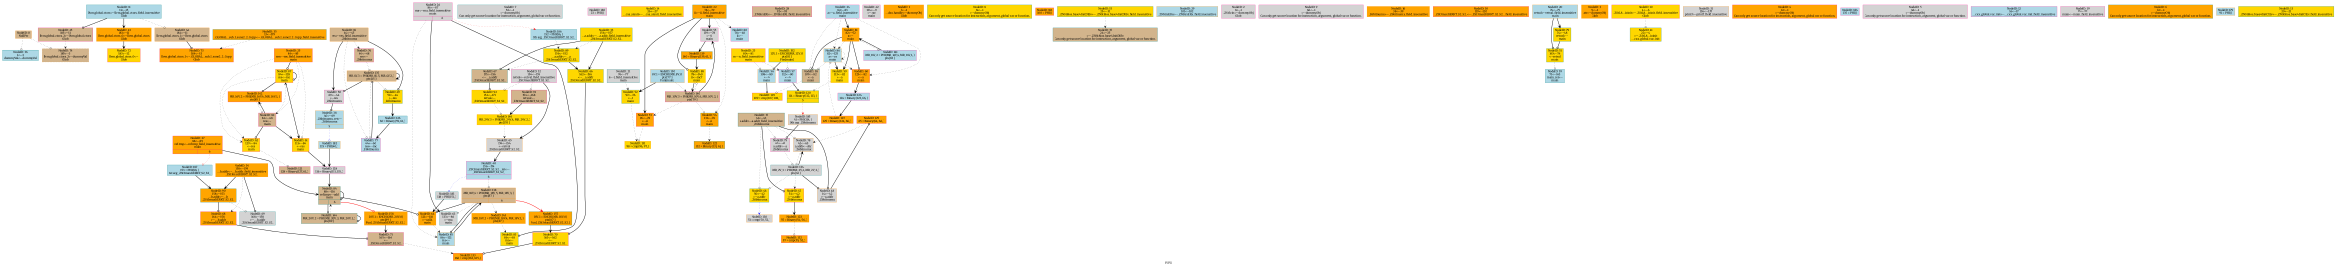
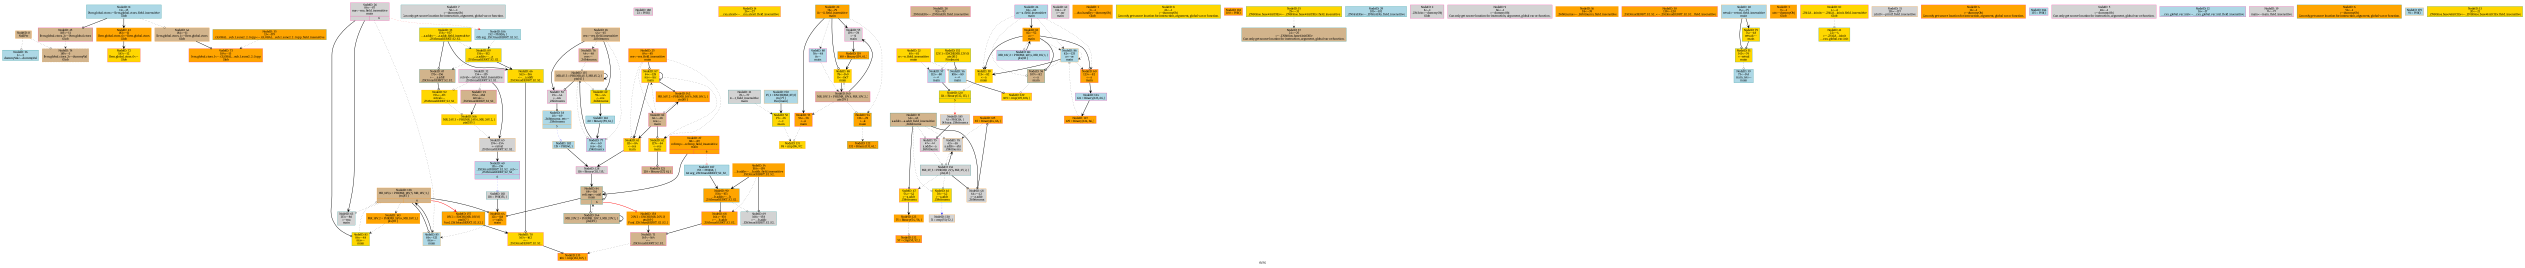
  digraph {
    fontname=Merriweather
    label=SVFG
    node [color=deeppink fillcolor=orange fontname=Merriweather shape=record style=filled]
    edge [arrowhead=vee fontname=Merriweather style=bold]
    n1 [color=darkorange fillcolor=tan label="{NodeID: 0\nNullPtr}"]
    n2 [color=teal fillcolor=lightblue label="{NodeID: 36\n2\<--3\ndummyVal\<--dummyVal\n}"]
    n3 [color=darkorange fillcolor=tan label="{NodeID: 74\n185\<--3\nllvm.global_ctors_2\<--dummyVal\nGlob }" style="dotted,filled"]
    n4 [color=teal label="{NodeID: 90\n158\<--153\n__b.addr\<--__b\n_ZSt3maxIiERKT_S2_S2_\n}"]
    n5 [label="{NodeID: 68\n164\<--158\n\<--__b.addr\n_ZSt3maxIiERKT_S2_S2_\n}"]
    n6 [color=teal fillcolor=lightgrey label="{NodeID: 69\n168\<--158\n\<--__b.addr\n_ZSt3maxIiERKT_S2_S2_\n}"]
    n7 [fillcolor=tan label="{NodeID: 71\n165\<--164\n\<--\n_ZSt3maxIiERKT_S2_S2_\n}"]
    n8 [label="{NodeID: 133\n166 = cmp(163, 165, )\n}"]
    n9 [fillcolor=tan label="{NodeID: 91\n154\<--168\nretval\<--\n_ZSt3maxIiERKT_S2_S2_\n}"]
    n10 [color=darkorange fillcolor=gold label="{NodeID: 146\nMR_24V_3 = PHI(MR_24V_4, MR_24V_2, )\npts\{155 \}\n}"]
    n11 [color=teal fillcolor=lightgrey label="{NodeID: 7\n56\<--1\n\<--dummyObj\nCan only get source location for instruction, argument, global var or function.}"]
    n12 [fillcolor=lightgrey label="{NodeID: 180\n23 = PHI()\n}"]
    n13 [fillcolor=gold label="{NodeID: 14\n26\<--27\n__cxa_atexit\<--__cxa_atexit_field_insensitive\n}"]
    n14 [color=teal fillcolor=lightblue label="{NodeID: 187\n153 = PHI(88, )\n1st arg _ZSt3maxIiERKT_S2_S2_ }"]
    n15 [color=teal fillcolor=lightgrey label="{NodeID: 21\n76\<--77\nt\<--t_field_insensitive\nmain\n}"]
    n16 [color=teal fillcolor=gold label="{NodeID: 52\n97\<--76\n\<--t\nmain\n}"]
    n17 [color=darkorange fillcolor=gold label="{NodeID: 131\n98 = cmp(96, 97, )\n}"]
    n18 [fillcolor=tan label="{NodeID: 28\n92\<--93\n_ZNSirsERi\<--_ZNSirsERi_field_insensitive\n}"]
    n19 [color=teal label="{NodeID: 35\n13\<--179\n_GLOBAL__sub_I_sune2_2_0.cpp\<--_GLOBAL__sub_I_sune2_2_0.cpp_field_insensitive\n}"]
    n20 [label="{NodeID: 73\n184\<--13\nllvm.global_ctors_1\<--_GLOBAL__sub_I_sune2_2_0.cpp\nGlob }"]
    n21 [label="{NodeID: 125\n65 = Binary(64, 66, )\n}"]
    n22 [color=darkorange fillcolor=lightgrey label="{NodeID: 78\n42\<--65\na.addr\<--shr\n_Z6bitnumx\n}"]
    n23 [color=teal fillcolor=lightgrey label="{NodeID: 134\nMR_2V_3 = PHI(MR_2V_4, MR_2V_2, )\npts\{43 \}\n}"]
    n24 [color=teal fillcolor=gold label="{NodeID: 46\n50\<--42\n\<--a.addr\n_Z6bitnumx\n}"]
    n25 [fillcolor=gold label="{NodeID: 47\n54\<--42\n\<--a.addr\n_Z6bitnumx\n}"]
    n26 [color=darkorange fillcolor=lightgrey label="{NodeID: 48\n64\<--42\n\<--a.addr\n_Z6bitnumx\n}"]
    n27 [fillcolor=lightgrey label="{NodeID: 42\n134\<--9\n\<--.str\nmain\n}"]
    n28 [label="{NodeID: 132\n57 = cmp(55, 52, )\n}"]
    n29 [color=teal fillcolor=gold label="{NodeID: 49\n59\<--44\n\<--res\n_Z6bitnumx\n}"]
    n30 [color=teal fillcolor=lightblue label="{NodeID: 126\n60 = Binary(59, 61, )\n}"]
    n31 [fillcolor=lightblue label="{NodeID: 77\n44\<--60\nres\<--inc\n_Z6bitnumx\n}"]
    n32 [color=darkorange fillcolor=tan label="{NodeID: 135\nMR_4V_3 = PHI(MR_4V_5, MR_4V_2, )\npts\{45 \}\n}"]
    n33 [color=darkorange fillcolor=lightblue label="{NodeID: 56\n108\<--80\n\<--n\nmain\n}"]
    n34 [fillcolor=gold label="{NodeID: 129\n109 = cmp(107, 108, )\n}"]
    n35 [color=darkorange fillcolor=lightgrey label="{NodeID: 65\n174\<--154\n\<--retval\n_ZSt3maxIiERKT_S2_S2_\n}"]
    n36 [fillcolor=lightblue label="{NodeID: 40\n151\<--174\n_ZSt3maxIiERKT_S2_S2__ret\<--\n_ZSt3maxIiERKT_S2_S2_\n|{<s0>6}}"]
    n37 [color=teal fillcolor=lightgrey label="{NodeID: 183\n118 = PHI(151, )\n}"]
    n38 [color=teal fillcolor=lightgrey label="{NodeID: 63\n133\<--86\n\<--ma\nmain\n}"]
    n39 [fillcolor=gold label="{NodeID: 70\n163\<--162\n\<--\n_ZSt3maxIiERKT_S2_S2_\n}"]
    n40 [fillcolor=lightgrey label="{NodeID: 50\n69\<--44\n\<--res\n_Z6bitnumx\n}"]
    n41 [color=darkorange fillcolor=lightblue label="{NodeID: 38\n40\<--69\n_Z6bitnumx_ret\<--\n_Z6bitnumx\n|{<s0>5}}"]
    n42 [color=teal fillcolor=tan label="{NodeID: 84\n88\<--116\nref.tmp\<--add\nmain\n|{|<s3>6}}"]
    n43 [color=darkorange label="{NodeID: 64\n121\<--118\n\<--call4\nmain\n}"]
    n44 [color=teal fillcolor=tan label="{NodeID: 144\nMR_20V_2 = PHI(MR_20V_3, MR_20V_1, )\npts\{89 \}\n}"]
    n45 [color=darkorange label="{NodeID: 158\n20V_1 = ENCHI(MR_20V_0)\npts\{89 \}\nFun[_ZSt3maxIiERKT_S2_S2_]}" style="double,filled"]
    n46 [color=darkorange fillcolor=lightblue label="{NodeID: 85\n86\<--121\nma\<--\nmain\n}"]
    n47 [color=darkorange fillcolor=tan label="{NodeID: 138\nMR_18V_4 = PHI(MR_18V_5, MR_18V_3, )\npts\{87 \}\n|{|<s4>6}}"]
    n48 [color=darkorange label="{NodeID: 1\n7\<--1\n__dso_handle\<--dummyObj\nGlob }"]
    n49 [color=teal fillcolor=gold label="{NodeID: 8\n61\<--1\n\<--dummyObj\nCan only get source location for instruction, argument, global var or function.}"]
    n50 [label="{NodeID: 181\n100 = PHI()\n}"]
    n51 [color=teal fillcolor=gold label="{NodeID: 15\n25\<--31\n_ZNSt8ios_base4InitD1Ev\<--_ZNSt8ios_base4InitD1Ev_field_insensitive\n}"]
    n52 [color=teal fillcolor=tan label="{NodeID: 37\n24\<--25\n\<--_ZNSt8ios_base4InitD1Ev\nCan only get source location for instruction, argument, global var or function.}"]
    n53 [color=teal label="{NodeID: 22\n78\<--79\nii\<--ii_field_insensitive\nmain\n}"]
    n54 [label="{NodeID: 53\n96\<--78\n\<--ii\nmain\n}"]
    n55 [color=teal label="{NodeID: 54\n131\<--78\n\<--ii\nmain\n}"]
    n56 [fillcolor=lightgrey label="{NodeID: 55\n139\<--78\n\<--ii\nmain\n}"]
    n57 [fillcolor=lightblue label="{NodeID: 80\n78\<--48\nii\<--\nmain\n}"]
    n58 [color=darkorange fillcolor=gold label="{NodeID: 88\n78\<--140\nii\<--inc7\nmain\n}"]
    n59 [color=teal label="{NodeID: 122\n132 = Binary(131, 61, )\n}"]
    n60 [color=teal label="{NodeID: 119\n140 = Binary(139, 61, )\n}"]
    n61 [fillcolor=tan label="{NodeID: 140\nMR_10V_3 = PHI(MR_10V_4, MR_10V_2, )\npts\{79 \}\n}"]
-   n62 [color=darkorange fillcolor=lightblue label="{NodeID: 29\n101\<--102\n_ZNSirsERx\<--_ZNSirsERx_field_insensitive\n}"]
+   n62 [color=teal fillcolor=lightblue label="{NodeID: 29\n101\<--102\n_ZNSirsERx\<--_ZNSirsERx_field_insensitive\n}"]
    n63 [color=darkorange label="{NodeID: 43\n183\<--11\nllvm.global_ctors_0\<--llvm.global_ctors\nGlob }"]
    n64 [fillcolor=gold label="{NodeID: 72\n183\<--12\nllvm.global_ctors_0\<--\nGlob }"]
    n65 [color=darkorange fillcolor=lightblue label="{NodeID: 182\n115 = PHI(40, )\n}"]
    n66 [fillcolor=lightgrey label="{NodeID: 128\n116 = Binary(111, 115, )\n}"]
    n67 [fillcolor=lightblue label="{NodeID: 57\n112\<--80\n\<--n\nmain\n}"]
    n68 [color=teal fillcolor=gold label="{NodeID: 120\n114 = Binary(112, 113, )\n|{<s0>5}}"]
    n69 [color=darkorange fillcolor=lightgrey label="{NodeID: 185\n41 = PHI(114, )\n0th arg _Z6bitnumx }"]
    n70 [fillcolor=lightgrey label="{NodeID: 75\n42\<--41\na.addr\<--a\n_Z6bitnumx\n}"]
    n71 [color=darkorange label="{NodeID: 143\nMR_18V_2 = PHI(MR_18V_4, MR_18V_1, )\npts\{87 \}\n}"]
    n72 [color=teal label="{NodeID: 157\n18V_1 = ENCHI(MR_18V_0)\npts\{87 \}\nFun[_ZSt3maxIiERKT_S2_S2_]}" style="double,filled"]
    n73 [color=darkorange fillcolor=lightgrey label="{NodeID: 130\n51 = cmp(50, 52, )\n}"]
    n74 [color=darkorange label="{NodeID: 123\n55 = Binary(54, 56, )\n}"]
    n75 [color=teal fillcolor=gold label="{NodeID: 83\n86\<--48\nma\<--\nmain\n}"]
    n76 [fillcolor=lightgrey label="{NodeID: 2\n8\<--1\n_ZSt3cin\<--dummyObj\nGlob }"]
    n77 [color=darkorange fillcolor=gold label="{NodeID: 92\n154\<--171\nretval\<--\n_ZSt3maxIiERKT_S2_S2_\n}"]
    n78 [fillcolor=lightgrey label="{NodeID: 9\n66\<--1\n\<--dummyObj\nCan only get source location for instruction, argument, global var or function.}"]
    n79 [color=darkorange label="{NodeID: 16\n38\<--39\n_Z6bitnumx\<--_Z6bitnumx_field_insensitive\n}"]
    n80 [fillcolor=gold label="{NodeID: 23\n80\<--81\nn\<--n_field_insensitive\nmain\n}"]
    n81 [label="{NodeID: 30\n119\<--120\n_ZSt3maxIiERKT_S2_S2_\<--_ZSt3maxIiERKT_S2_S2__field_insensitive\n}"]
    n82 [label="{NodeID: 127\n125 = Binary(124, 66, )\n}"]
    n83 [color=darkorange fillcolor=lightblue label="{NodeID: 86\n82\<--125\na\<--or\nmain\n}"]
    n84 [color=teal fillcolor=tan label="{NodeID: 58\n107\<--82\n\<--a\nmain\n}"]
    n85 [color=darkorange fillcolor=gold label="{NodeID: 59\n113\<--82\n\<--a\nmain\n}"]
    n86 [label="{NodeID: 60\n123\<--82\n\<--a\nmain\n}"]
    n87 [fillcolor=lightblue label="{NodeID: 141\nMR_14V_2 = PHI(MR_14V_4, MR_14V_1, )\npts\{83 \}\n}"]
    n88 [color=darkorange label="{NodeID: 81\n82\<--52\na\<--\nmain\n}"]
    n89 [fillcolor=lightblue label="{NodeID: 124\n124 = Binary(123, 66, )\n}"]
    n90 [color=darkorange fillcolor=tan label="{NodeID: 44\n184\<--11\nllvm.global_ctors_1\<--llvm.global_ctors\nGlob }"]
    n91 [color=teal fillcolor=gold label="{NodeID: 51\n143\<--74\n\<--retval\nmain\n}"]
    n92 [color=teal fillcolor=lightblue label="{NodeID: 39\n73\<--143\nmain_ret\<--\nmain\n}"]
    n93 [color=teal fillcolor=gold label="{NodeID: 79\n74\<--48\nretval\<--\nmain\n}"]
    n94 [color=darkorange label="{NodeID: 3\n9\<--1\n.str\<--dummyObj\nGlob }"]
    n95 [fillcolor=gold label="{NodeID: 10\n4\<--6\n_ZStL8__ioinit\<--_ZStL8__ioinit_field_insensitive\nGlob }"]
    n96 [color=teal fillcolor=gold label="{NodeID: 41\n22\<--4\n\<--_ZStL8__ioinit\n__cxx_global_var_init\n}"]
    n97 [color=teal fillcolor=tan label="{NodeID: 17\n42\<--43\na.addr\<--a.addr_field_insensitive\n_Z6bitnumx\n}"]
    n98 [fillcolor=lightblue label="{NodeID: 24\n82\<--83\na\<--a_field_insensitive\nmain\n}"]
    n99 [color=darkorange fillcolor=lightgrey label="{NodeID: 31\n136\<--137\nprintf\<--printf_field_insensitive\n}"]
    n100 [fillcolor=tan label="{NodeID: 121\n128 = Binary(127, 61, )\n}"]
    n101 [fillcolor=gold label="{NodeID: 87\n84\<--128\nres\<--inc\nmain\n}"]
    n102 [label="{NodeID: 142\nMR_16V_2 = PHI(MR_16V_4, MR_16V_1, )\npts\{85 \}\n}"]
    n103 [fillcolor=gold label="{NodeID: 61\n111\<--84\n\<--res\nmain\n}"]
    n104 [fillcolor=gold label="{NodeID: 62\n127\<--84\n\<--res\nmain\n}"]
    n105 [fillcolor=tan label="{NodeID: 82\n84\<--48\nres\<--\nmain\n}"]
    n106 [fillcolor=tan label="{NodeID: 45\n185\<--11\nllvm.global_ctors_2\<--llvm.global_ctors\nGlob }"]
    n107 [color=teal fillcolor=gold label="{NodeID: 66\n162\<--156\n\<--__a.addr\n_ZSt3maxIiERKT_S2_S2_\n}"]
    n108 [label="{NodeID: 4\n12\<--1\n\<--dummyObj\nCan only get source location for instruction, argument, global var or function.}"]
    n109 [color=teal fillcolor=lightblue label="{NodeID: 11\n11\<--15\nllvm.global_ctors\<--llvm.global_ctors_field_insensitive\nGlob }"]
    n110 [fillcolor=lightblue label="{NodeID: 184\n135 = PHI()\n}"]
    n111 [color=darkorange fillcolor=tan label="{NodeID: 18\n44\<--45\nres\<--res_field_insensitive\n_Z6bitnumx\n}"]
    n112 [fillcolor=tan label="{NodeID: 76\n44\<--48\nres\<--\n_Z6bitnumx\n}"]
    n113 [label="{NodeID: 25\n84\<--85\nres\<--res_field_insensitive\nmain\n}"]
    n114 [fillcolor=lightgrey label="{NodeID: 32\n154\<--155\nretval\<--retval_field_insensitive\n_ZSt3maxIiERKT_S2_S2_\n}"]
    n115 [color=darkorange fillcolor=lightblue label="{NodeID: 150\n8V_1 = ENCHI(MR_8V_0)\npts\{77 \}\nFun[main]}" style="double,filled"]
    n116 [color=teal fillcolor=tan label="{NodeID: 67\n171\<--156\n\<--__a.addr\n_ZSt3maxIiERKT_S2_S2_\n}"]
    n117 [fillcolor=lightgrey label="{NodeID: 5\n48\<--1\n\<--dummyObj\nCan only get source location for instruction, argument, global var or function.}"]
    n118 [fillcolor=lightblue label="{NodeID: 12\n16\<--17\n__cxx_global_var_init\<--__cxx_global_var_init_field_insensitive\n}"]
    n119 [fillcolor=lightgrey label="{NodeID: 19\n71\<--72\nmain\<--main_field_insensitive\n}"]
    n120 [fillcolor=lightgrey label="{NodeID: 26\n86\<--87\nma\<--ma_field_insensitive\nmain\n|{|<s3>6}}"]
    n121 [color=teal fillcolor=lightblue label="{NodeID: 186\n152 = PHI(86, )\n0th arg _ZSt3maxIiERKT_S2_S2_ }"]
    n122 [color=teal fillcolor=gold label="{NodeID: 89\n156\<--152\n__a.addr\<--__a\n_ZSt3maxIiERKT_S2_S2_\n}"]
    n123 [color=teal fillcolor=gold label="{NodeID: 33\n156\<--157\n__a.addr\<--__a.addr_field_insensitive\n_ZSt3maxIiERKT_S2_S2_\n}"]
    n124 [color=teal label="{NodeID: 6\n52\<--1\n\<--dummyObj\nCan only get source location for instruction, argument, global var or function.}"]
    n125 [color=darkorange fillcolor=lightblue label="{NodeID: 179\n91 = PHI()\n}"]
    n126 [color=teal fillcolor=gold label="{NodeID: 13\n20\<--21\n_ZNSt8ios_base4InitC1Ev\<--_ZNSt8ios_base4InitC1Ev_field_insensitive\n}"]
    n127 [color=darkorange fillcolor=lightblue label="{NodeID: 20\n74\<--75\nretval\<--retval_field_insensitive\nmain\n}"]
    n128 [label="{NodeID: 27\n88\<--89\nref.tmp\<--ref.tmp_field_insensitive\nmain\n|{|<s1>6}}"]
    n129 [color=darkorange label="{NodeID: 34\n158\<--159\n__b.addr\<--__b.addr_field_insensitive\n_ZSt3maxIiERKT_S2_S2_\n}"]
    n130 [color=teal fillcolor=gold label="{NodeID: 152\n12V_1 = ENCHI(MR_12V_0)\npts\{81 \}\nFun[main]}" style="double,filled"]
    n1 -> n2 [arrowhead=odot style=dotted]
    n1 -> n3 [arrowhead=odot style=dotted]
    n4 -> n5 [arrowhead=odot]
    n4 -> n6 [arrowhead=odot style=dotted]
    n5 -> n7 [arrowhead=odot]
    n7 -> n8 [style=dotted]
    n9 -> n10
    n10 -> n35 [style=dotted]
    n14 -> n4
    n15 -> n16 [style=dotted]
    n16 -> n17 [style=dotted]
    n19 -> n20 [style=dotted]
    n21 -> n22 [style=dotted]
    n22 -> n23 [arrowhead=odot style=dotted]
    n23 -> n22
    n23 -> n24 [arrowhead=odot style=dotted]
    n23 -> n25 [style=dotted]
    n23 -> n26 [arrowhead=odot]
    n24 -> n73 [color=blue style=dotted]
    n25 -> n74
    n26 -> n21 [arrowhead=odot]
    n29 -> n30
    n30 -> n31
    n31 -> n32 [arrowhead=odot]
    n32 -> n29 [arrowhead=odot style=dotted]
    n32 -> n31 [arrowhead=odot style=dotted]
    n32 -> n32
    n32 -> n40 [arrowhead=odot]
    n33 -> n34 [arrowhead=odot]
    n35 -> n36
    n36 -> n37 [arrowhead=odot color=blue style=dotted tailport=s0]
    n37 -> n43
    n39 -> n8 [arrowhead=odot]
    n40 -> n41 [arrowhead=odot]
    n41 -> n65 [arrowhead=odot color=blue style=dotted tailport=s0]
    n42 -> n42 [arrowhead=odot]
    n42 -> n43 [arrowhead=odot]
    n42 -> n44 [arrowhead=odot]
    n42 -> n45 [arrowhead=odot color=red tailport=s3]
    n43 -> n46 [style=dotted]
    n44 -> n42 [style=dotted]
    n44 -> n44 [arrowhead=odot]
    n45 -> n7
    n46 -> n47
    n47 -> n38 [arrowhead=odot style=dotted]
    n47 -> n43 [arrowhead=odot]
    n47 -> n46 [arrowhead=odot]
    n47 -> n71 [style=dotted]
    n47 -> n72 [color=red tailport=s4]
    n51 -> n52 [style=dotted]
    n53 -> n54
    n53 -> n55 [style=dotted]
    n53 -> n56
    n53 -> n57 [style=dotted]
    n53 -> n58 [arrowhead=odot]
    n54 -> n17 [arrowhead=odot style=dotted]
    n55 -> n59 [style=dotted]
    n56 -> n60
-   n115 -> n61 [style=dotted]
+   n57 -> n61 [style=dotted]
    n58 -> n61
    n60 -> n58
    n61 -> n54 [style=dotted]
    n61 -> n55 [arrowhead=odot style=dotted]
    n61 -> n56
    n61 -> n58 [arrowhead=odot style=dotted]
    n63 -> n64
    n65 -> n66
    n66 -> n42
    n67 -> n68 [arrowhead=odot]
    n68 -> n69 [color=red style=dotted tailport=s0]
    n69 -> n70 [arrowhead=odot]
    n70 -> n23 [arrowhead=odot style=dotted]
    n71 -> n75 [style=dotted]
    n72 -> n39
    n74 -> n28 [arrowhead=odot style=dotted]
-   n36 -> n47 [arrowhead=odot style=dotted]
+   n75 -> n47 [arrowhead=odot style=dotted]
    n77 -> n10 [arrowhead=odot style=dotted]
    n80 -> n33 [arrowhead=odot style=dotted]
    n80 -> n67 [style=dotted]
    n82 -> n83 [arrowhead=odot style=dotted]
    n83 -> n83 [style=dotted]
    n83 -> n84 [arrowhead=odot style=dotted]
    n83 -> n85
    n83 -> n86 [style=dotted]
    n84 -> n34 [arrowhead=odot style=dotted]
    n85 -> n68 [arrowhead=odot style=dotted]
    n86 -> n89
    n87 -> n88
    n88 -> n83 [style=dotted]
    n88 -> n84 [arrowhead=odot]
    n88 -> n85
    n88 -> n86 [arrowhead=odot]
    n88 -> n87 [arrowhead=odot style=dotted]
    n89 -> n82
    n90 -> n20 [arrowhead=odot]
    n91 -> n92 [arrowhead=odot style=dotted]
    n93 -> n91 [arrowhead=odot]
    n95 -> n96 [arrowhead=odot style=dotted]
    n97 -> n22 [arrowhead=odot style=dotted]
    n97 -> n24 [arrowhead=odot style=dotted]
    n97 -> n25 [arrowhead=odot]
    n97 -> n26 [arrowhead=odot]
    n97 -> n70 [arrowhead=odot style=dotted]
    n98 -> n83 [style=dotted]
    n98 -> n84 [arrowhead=odot style=dotted]
+   n98 -> n85 [style=dotted]
    n98 -> n86 [style=dotted]
    n98 -> n88
    n101 -> n101 [arrowhead=odot]
    n101 -> n102 [arrowhead=odot]
    n101 -> n103
    n101 -> n104 [style=dotted]
    n102 -> n105 [arrowhead=odot style=dotted]
    n103 -> n66
-   n104 -> n100 [arrowhead=odot style=dotted]
+   n104 -> n100 [arrowhead=odot]
    n105 -> n101 [style=dotted]
    n105 -> n102
    n105 -> n103
    n105 -> n104 [arrowhead=odot]
    n106 -> n3 [style=dotted]
    n107 -> n39 [arrowhead=odot]
    n109 -> n63
    n109 -> n90 [arrowhead=odot style=dotted]
    n109 -> n106 [arrowhead=odot]
    n111 -> n29 [arrowhead=odot]
    n111 -> n31 [arrowhead=odot style=dotted]
    n111 -> n40
    n111 -> n112 [style=dotted]
    n112 -> n32 [arrowhead=odot style=dotted]
    n113 -> n101 [arrowhead=odot]
    n113 -> n103 [arrowhead=odot style=dotted]
    n113 -> n104 [style=dotted]
    n113 -> n105 [style=dotted]
    n114 -> n9 [arrowhead=odot style=dotted]
    n114 -> n35
    n114 -> n77 [arrowhead=odot style=dotted]
    n115 -> n16
    n116 -> n77 [arrowhead=odot]
    n120 -> n38
    n120 -> n46 [style=dotted]
    n120 -> n75 [arrowhead=odot]
    n120 -> n121 [color=red style=dotted tailport=s3]
    n121 -> n122 [style=dotted]
    n122 -> n107
    n122 -> n116 [style=dotted]
    n123 -> n107
    n123 -> n116 [arrowhead=odot]
    n123 -> n122 [style=dotted]
    n127 -> n91 [arrowhead=odot]
    n127 -> n93
    n128 -> n14 [arrowhead=odot color=red style=dotted tailport=s1]
    n128 -> n42
    n129 -> n4
    n129 -> n5 [style=dotted]
    n129 -> n6 [arrowhead=odot]
    n130 -> n33 [arrowhead=odot]
    n130 -> n67 [arrowhead=odot style=dotted]
  }
